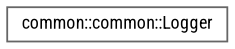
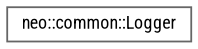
  digraph {
    rankdir=LR
    fontname="Roboto Condensed"
-   n1 [color=grey40 fillcolor=white fontname="Roboto Condensed" fontsize=10 height=0.2 label="common::common::Logger" shape=box style=filled width=0.4]
+   n1 [color=grey40 fillcolor=white fontname="Roboto Condensed" fontsize=10 height=0.2 label="neo::common::Logger" shape=box style=filled width=0.4]
  }
